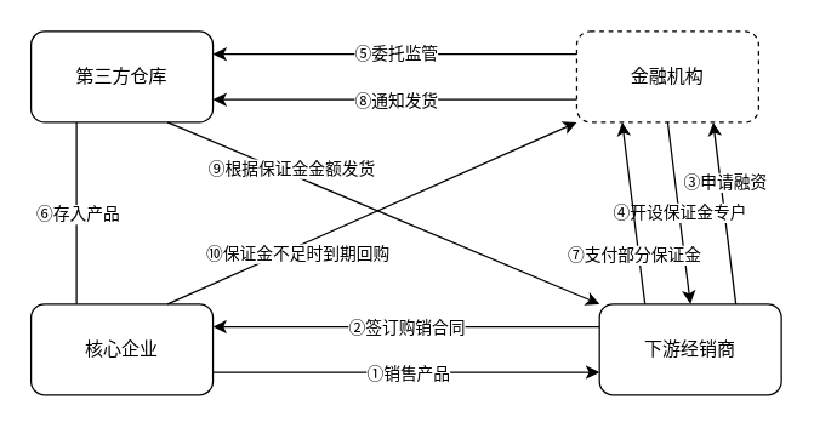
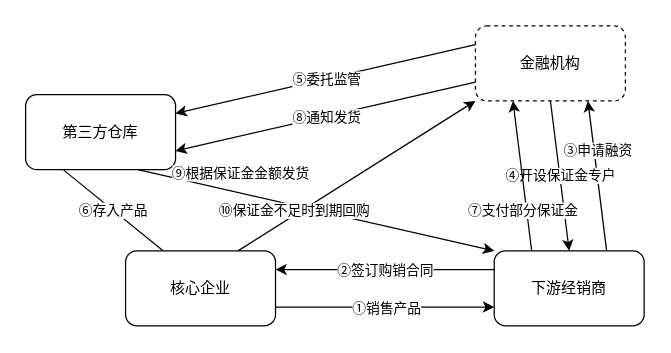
  <mxCell id="0" />
  <mxCell id="1" parent="0" />
  <mxCell id="2" value="金融机构" style="rounded=1;whiteSpace=wrap;html=1;dashed=1;" vertex="1" parent="1"><mxGeometry x="380" y="20" width="120" height="60" as="geometry" /></mxCell>
- <mxCell id="3" value="核心企业" style="rounded=1;whiteSpace=wrap;html=1;" vertex="1" parent="1"><mxGeometry x="20" y="200" width="120" height="60" as="geometry" /></mxCell>
+ <mxCell id="3" value="核心企业" style="rounded=1;whiteSpace=wrap;html=1;" vertex="1" parent="1"><mxGeometry x="100" y="200" width="120" height="60" as="geometry" /></mxCell>
  <mxCell id="4" value="下游经销商" style="rounded=1;whiteSpace=wrap;html=1;" vertex="1" parent="1"><mxGeometry x="395" y="200" width="120" height="60" as="geometry" /></mxCell>
- <mxCell id="5" value="第三方仓库" style="rounded=1;whiteSpace=wrap;html=1;" vertex="1" parent="1"><mxGeometry x="20" y="20" width="120" height="60" as="geometry" /></mxCell>
+ <mxCell id="5" value="第三方仓库" style="rounded=1;whiteSpace=wrap;html=1;" vertex="1" parent="1"><mxGeometry x="20" y="75" width="120" height="60" as="geometry" /></mxCell>
  <mxCell id="6" value="" style="endArrow=classic;html=1;rounded=0;exitX=1;exitY=0.75;exitDx=0;exitDy=0;entryX=0;entryY=0.75;entryDx=0;entryDy=0;" edge="1" parent="1" source="3" target="4"><mxGeometry relative="1" as="geometry"><mxPoint x="330" y="140" as="sourcePoint" /><mxPoint x="470" y="130" as="targetPoint" /></mxGeometry></mxCell>
  <mxCell id="7" value="①销售产品" style="edgeLabel;resizable=0;html=1;align=center;verticalAlign=middle;" connectable="0" vertex="1" parent="6"><mxGeometry relative="1" as="geometry" /></mxCell>
  <mxCell id="8" value="" style="endArrow=classic;html=1;rounded=0;entryX=1;entryY=0.25;entryDx=0;entryDy=0;exitX=0;exitY=0.25;exitDx=0;exitDy=0;" edge="1" parent="1" source="4" target="3"><mxGeometry relative="1" as="geometry"><mxPoint x="320" y="190" as="sourcePoint" /><mxPoint x="270" y="210" as="targetPoint" /></mxGeometry></mxCell>
  <mxCell id="9" value="②签订购销合同" style="edgeLabel;resizable=0;html=1;align=center;verticalAlign=middle;" connectable="0" vertex="1" parent="8"><mxGeometry relative="1" as="geometry" /></mxCell>
  <mxCell id="10" value="" style="endArrow=classic;html=1;rounded=0;exitX=0.75;exitY=0;exitDx=0;exitDy=0;entryX=0.75;entryY=1;entryDx=0;entryDy=0;" edge="1" parent="1" source="4" target="2"><mxGeometry relative="1" as="geometry"><mxPoint x="40" y="170" as="sourcePoint" /><mxPoint x="140" y="170" as="targetPoint" /></mxGeometry></mxCell>
  <mxCell id="11" value="③申请融资" style="edgeLabel;resizable=0;html=1;align=center;verticalAlign=middle;" connectable="0" vertex="1" parent="10"><mxGeometry relative="1" as="geometry"><mxPoint y="-21" as="offset" /></mxGeometry></mxCell>
  <mxCell id="12" value="" style="endArrow=classic;html=1;rounded=0;exitX=0.5;exitY=1;exitDx=0;exitDy=0;entryX=0.5;entryY=0;entryDx=0;entryDy=0;" edge="1" parent="1" source="2" target="4"><mxGeometry relative="1" as="geometry"><mxPoint x="220" y="110" as="sourcePoint" /><mxPoint x="320" y="110" as="targetPoint" /></mxGeometry></mxCell>
  <mxCell id="13" value="④开设保证金专户" style="edgeLabel;resizable=0;html=1;align=center;verticalAlign=middle;" connectable="0" vertex="1" parent="12"><mxGeometry relative="1" as="geometry"><mxPoint as="offset" /></mxGeometry></mxCell>
  <mxCell id="14" value="" style="endArrow=classic;html=1;rounded=0;exitX=0;exitY=0.25;exitDx=0;exitDy=0;entryX=1;entryY=0.25;entryDx=0;entryDy=0;" edge="1" parent="1" source="2" target="5"><mxGeometry relative="1" as="geometry"><mxPoint x="350" y="30" as="sourcePoint" /><mxPoint x="150" y="40" as="targetPoint" /></mxGeometry></mxCell>
  <mxCell id="15" value="⑤委托监管" style="edgeLabel;resizable=0;html=1;align=center;verticalAlign=middle;" connectable="0" vertex="1" parent="14"><mxGeometry relative="1" as="geometry" /></mxCell>
  <mxCell id="16" value="" style="endArrow=classic;html=1;rounded=0;exitX=0.25;exitY=0;exitDx=0;exitDy=0;entryX=0.25;entryY=1;entryDx=0;entryDy=0;" edge="1" parent="1" source="4" target="2"><mxGeometry relative="1" as="geometry"><mxPoint x="400" y="180" as="sourcePoint" /><mxPoint x="500" y="180" as="targetPoint" /></mxGeometry></mxCell>
  <mxCell id="17" value="⑦支付部分保证金" style="edgeLabel;resizable=0;html=1;align=center;verticalAlign=middle;" connectable="0" vertex="1" parent="16"><mxGeometry relative="1" as="geometry"><mxPoint y="27" as="offset" /></mxGeometry></mxCell>
  <mxCell id="18" value="" style="endArrow=none;html=1;rounded=0;entryX=0.25;entryY=1;entryDx=0;entryDy=0;exitX=0.25;exitY=0;exitDx=0;exitDy=0;" edge="1" parent="1" source="3" target="5"><mxGeometry relative="1" as="geometry"><mxPoint x="170" y="120" as="sourcePoint" /><mxPoint x="290" y="120" as="targetPoint" /></mxGeometry></mxCell>
  <mxCell id="19" value="⑥存入产品" style="edgeLabel;resizable=0;html=1;align=center;verticalAlign=middle;" connectable="0" vertex="1" parent="18"><mxGeometry relative="1" as="geometry" /></mxCell>
  <mxCell id="20" value="" style="endArrow=classic;html=1;rounded=0;exitX=0.75;exitY=1;exitDx=0;exitDy=0;entryX=0;entryY=0;entryDx=0;entryDy=0;" edge="1" parent="1" source="5" target="4"><mxGeometry relative="1" as="geometry"><mxPoint x="170" y="100" as="sourcePoint" /><mxPoint x="270" y="100" as="targetPoint" /></mxGeometry></mxCell>
  <mxCell id="21" value="⑨根据保证金金额发货" style="edgeLabel;resizable=0;html=1;align=center;verticalAlign=middle;" connectable="0" vertex="1" parent="20"><mxGeometry relative="1" as="geometry"><mxPoint x="-61" y="-30" as="offset" /></mxGeometry></mxCell>
  <mxCell id="22" value="" style="endArrow=classic;html=1;rounded=0;exitX=0;exitY=0.75;exitDx=0;exitDy=0;entryX=1;entryY=0.75;entryDx=0;entryDy=0;" edge="1" parent="1" source="2" target="5"><mxGeometry relative="1" as="geometry"><mxPoint x="190" y="60" as="sourcePoint" /><mxPoint x="330" y="100" as="targetPoint" /></mxGeometry></mxCell>
  <mxCell id="23" value="⑧通知发货" style="edgeLabel;resizable=0;html=1;align=center;verticalAlign=middle;" connectable="0" vertex="1" parent="22"><mxGeometry relative="1" as="geometry" /></mxCell>
  <mxCell id="24" value="" style="endArrow=classic;html=1;rounded=0;exitX=0.75;exitY=0;exitDx=0;exitDy=0;entryX=0;entryY=1;entryDx=0;entryDy=0;" edge="1" parent="1" source="3" target="2"><mxGeometry relative="1" as="geometry"><mxPoint x="150" y="300" as="sourcePoint" /><mxPoint x="250" y="300" as="targetPoint" /></mxGeometry></mxCell>
  <mxCell id="25" value="⑩保证金不足时到期回购" style="edgeLabel;resizable=0;html=1;align=center;verticalAlign=middle;" connectable="0" vertex="1" parent="24"><mxGeometry relative="1" as="geometry"><mxPoint x="-50" y="27" as="offset" /></mxGeometry></mxCell>
